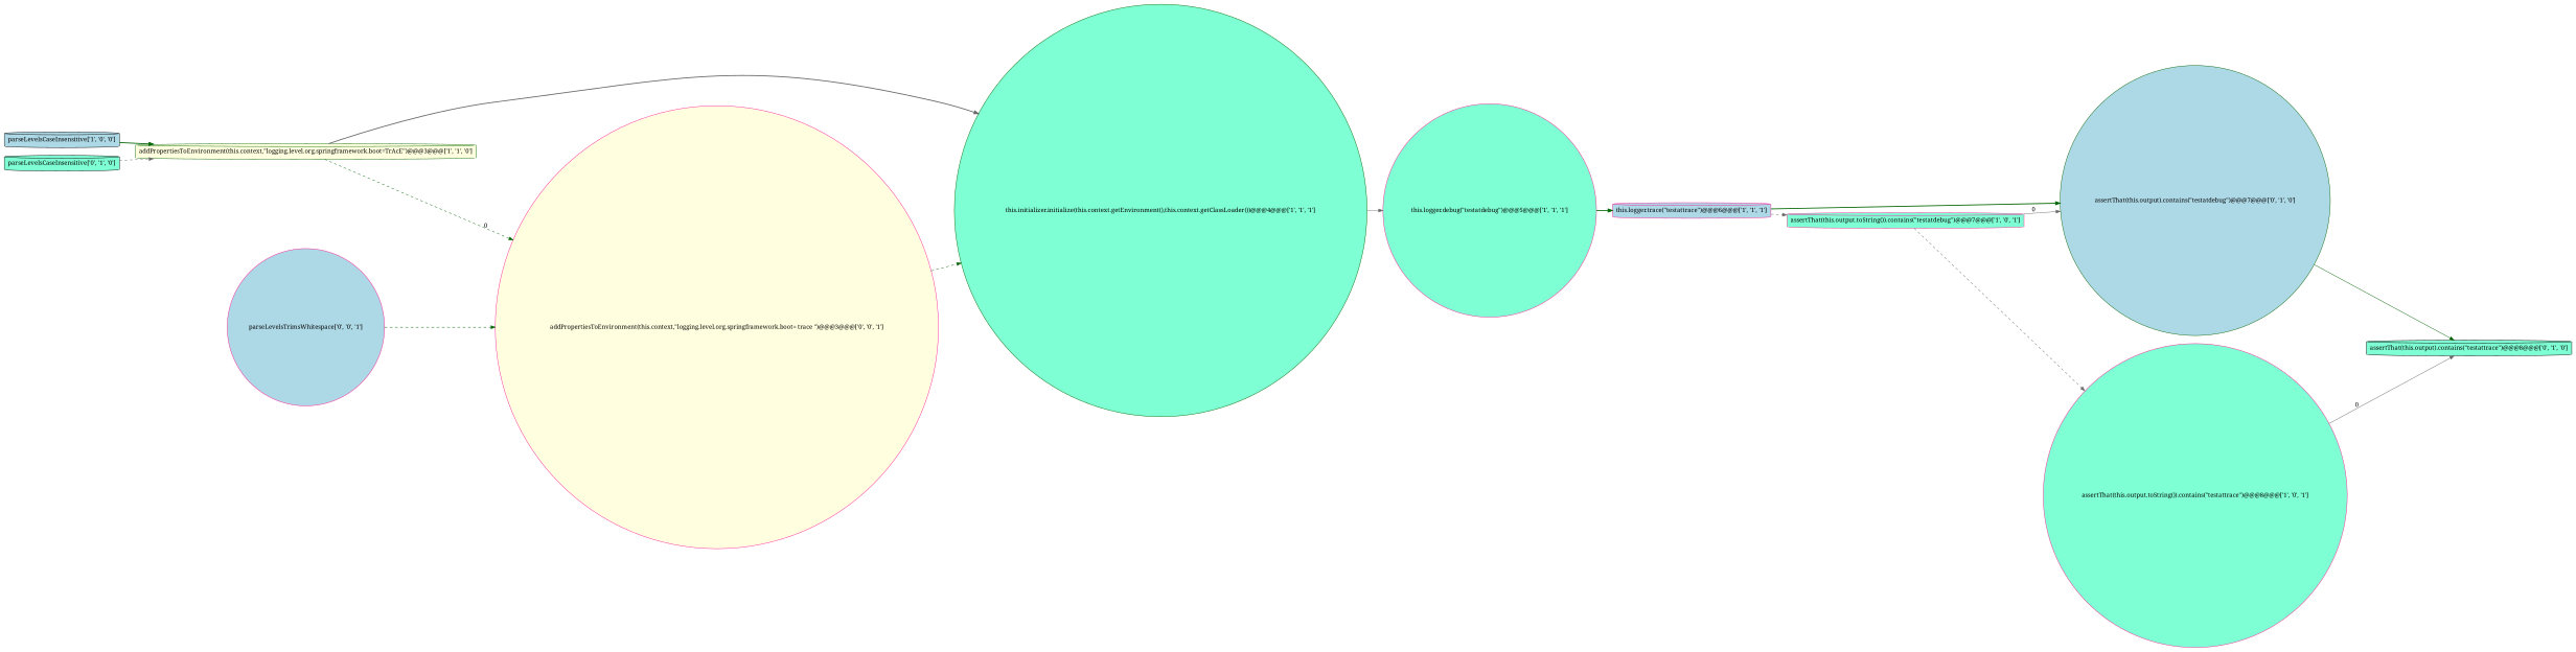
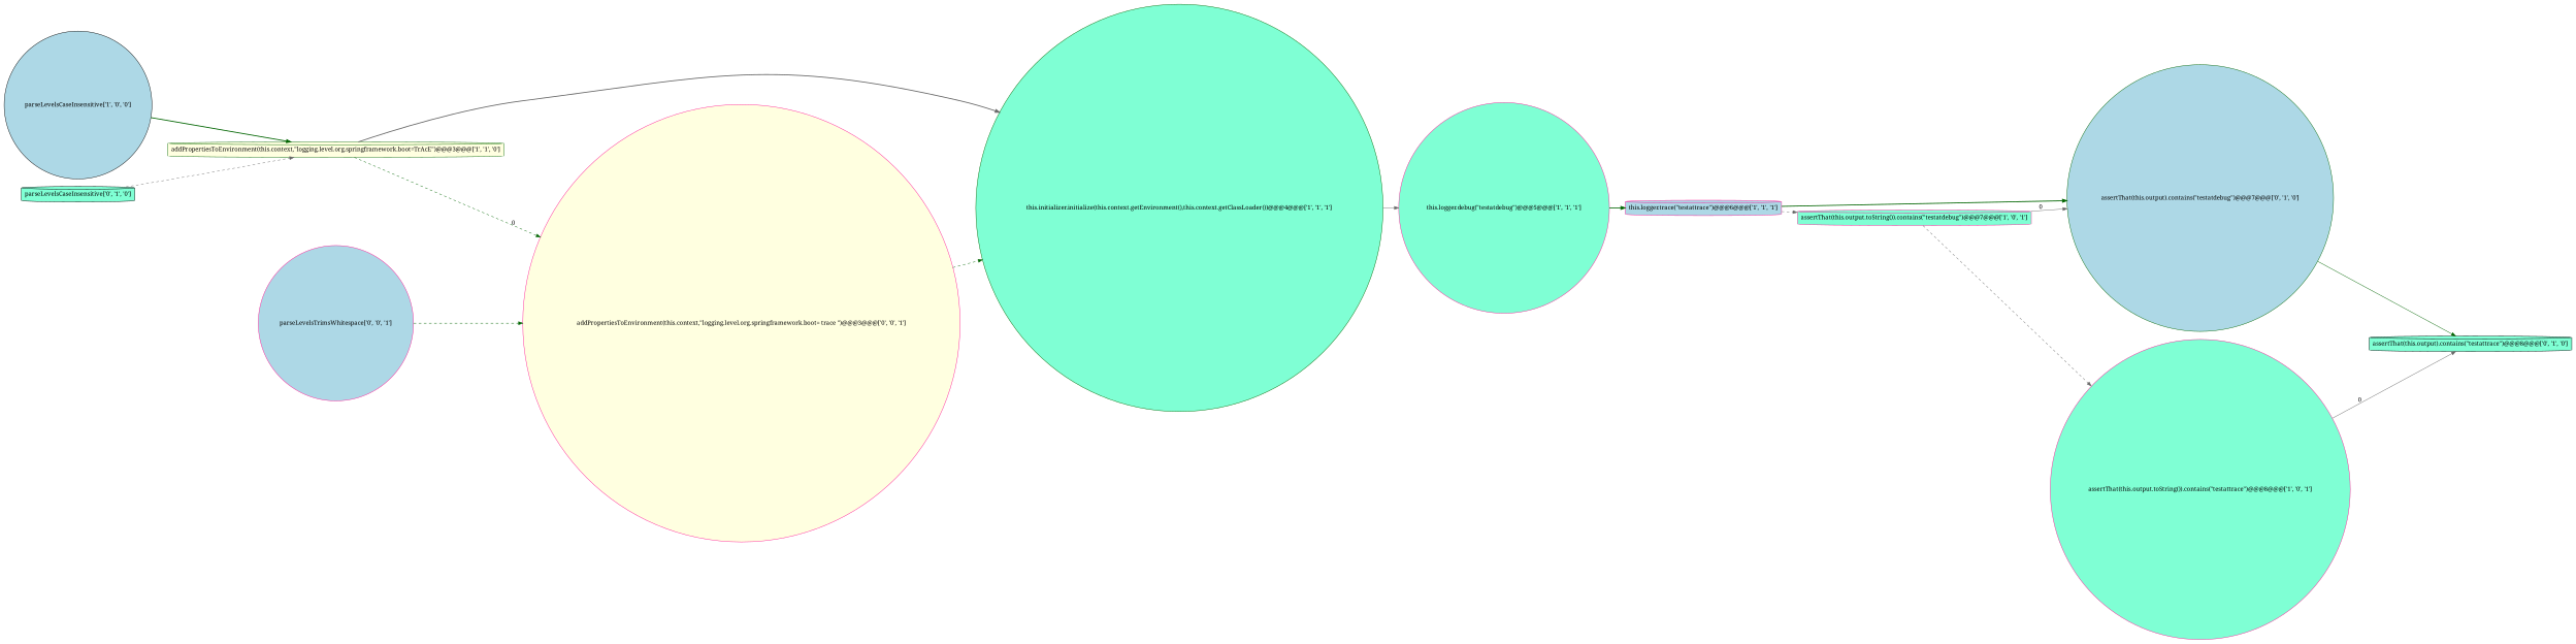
  digraph {
    rankdir=LR
    fontname="Noto Serif"
    node [fillcolor=aquamarine shape=cylinder style=filled color=deeppink fontname="Noto Serif"]
    edge [style=dashed color=darkgreen fontname="Noto Serif"]
-   n1 [fillcolor=lightblue label="parseLevelsCaseInsensitive['1', '0', '0']" color=black]
+   n1 [fillcolor=lightblue label="parseLevelsCaseInsensitive['1', '0', '0']" shape=circle color=black]
    n2 [fillcolor=lightyellow label="addPropertiesToEnvironment(this.context,\"logging.level.org.springframework.boot=TrAcE\")@@@3@@@['1', '1', '0']" color=darkgreen]
    n3 [fillcolor=lightblue label="assertThat(this.output).contains(\"testatdebug\")@@@7@@@['0', '1', '0']" shape=circle color=darkgreen]
    n4 [label="assertThat(this.output).contains(\"testattrace\")@@@8@@@['0', '1', '0']" color=black]
    n5 [label="parseLevelsCaseInsensitive['0', '1', '0']" color=black]
    n6 [fillcolor=lightblue label="this.logger.trace(\"testattrace\")@@@6@@@['1', '1', '1']"]
    n7 [label="assertThat(this.output.toString()).contains(\"testatdebug\")@@@7@@@['1', '0', '1']"]
    n8 [label="assertThat(this.output.toString()).contains(\"testattrace\")@@@8@@@['1', '0', '1']" shape=circle]
    n9 [fillcolor=lightyellow label="addPropertiesToEnvironment(this.context,\"logging.level.org.springframework.boot= trace \")@@@3@@@['0', '0', '1']" shape=circle]
    n10 [label="this.initializer.initialize(this.context.getEnvironment(),this.context.getClassLoader())@@@4@@@['1', '1', '1']" shape=circle color=darkgreen]
    n11 [fillcolor=lightblue label="parseLevelsTrimsWhitespace['0', '0', '1']" shape=circle]
    n12 [label="this.logger.debug(\"testatdebug\")@@@5@@@['1', '1', '1']" shape=circle]
    n1 -> n2 [style=bold]
    n2 -> n9 [label=0]
    n2 -> n10 [style=bold color=gray40]
    n3 -> n4 [style=solid]
    n5 -> n2 [color=gray40]
    n6 -> n3 [style=bold]
    n6 -> n7 [color=gray40]
    n7 -> n3 [label=0 style=solid color=gray40]
    n7 -> n8 [color=gray40]
    n8 -> n4 [label=0 style=solid color=gray40]
    n9 -> n10
    n10 -> n12 [style=solid color=gray40]
    n11 -> n9
    n12 -> n6 [style=bold]
  }
